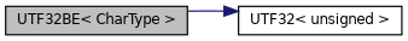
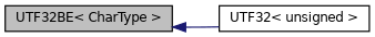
  digraph {
    rankdir=LR
    node [color=black fontname=Helvetica fontsize=10 shape=record style=filled]
    n1 [fillcolor=grey75 fontcolor=black height=0.2 label="UTF32BE\< CharType \>" width=0.4]
    n2 [fillcolor=white height=0.2 label="UTF32\< unsigned \>" width=0.4]
-   n2 -> n1 [color=midnightblue dir=back fontname=Helvetica fontsize=10 labelfontname=Helvetica labelfontsize=10 style=solid]
+   n1 -> n2 [color=midnightblue dir=back fontname=Helvetica fontsize=10 labelfontname=Helvetica labelfontsize=10 style=solid]
  }
